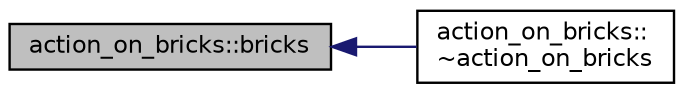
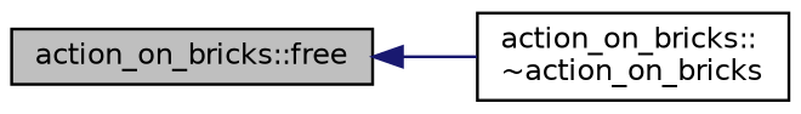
  digraph {
    rankdir=LR
    node [color=black fontname=Helvetica fontsize=10 shape=record style=filled]
-   n1 [fillcolor=grey75 fontcolor=black height=0.2 label="action_on_bricks::bricks" width=0.4]
+   n1 [fillcolor=grey75 fontcolor=black height=0.2 label="action_on_bricks::free" width=0.4]
    n2 [fillcolor=white height=0.2 label="action_on_bricks::\l~action_on_bricks" width=0.4]
    n1 -> n2 [color=midnightblue dir=back fontname=Helvetica fontsize=10 labelfontname=Helvetica labelfontsize=10 style=solid]
  }
